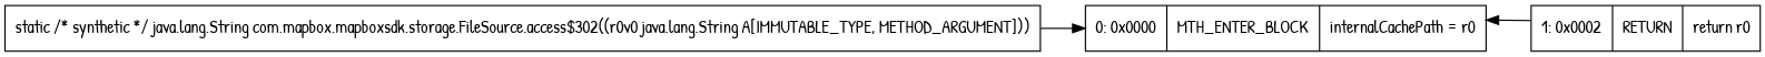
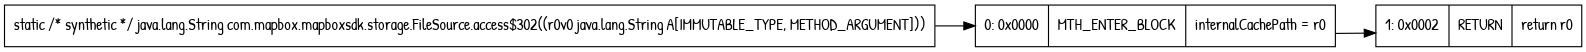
  digraph {
    rankdir=LR
    fontname="Patrick Hand"
    node [shape=record fontname="Patrick Hand"]
    edge [fontname="Patrick Hand"]
    n1 [label="{0\:\ 0x0000|MTH_ENTER_BLOCK\l|internalCachePath = r0\l}"]
    n2 [label="{1\:\ 0x0002|RETURN\l|return r0\l}"]
    n3 [label="{static \/* synthetic *\/ java.lang.String com.mapbox.mapboxsdk.storage.FileSource.access$302((r0v0 java.lang.String A[IMMUTABLE_TYPE, METHOD_ARGUMENT])) }"]
-   n2 -> n1
+   n1 -> n2
    n3 -> n1
  }
